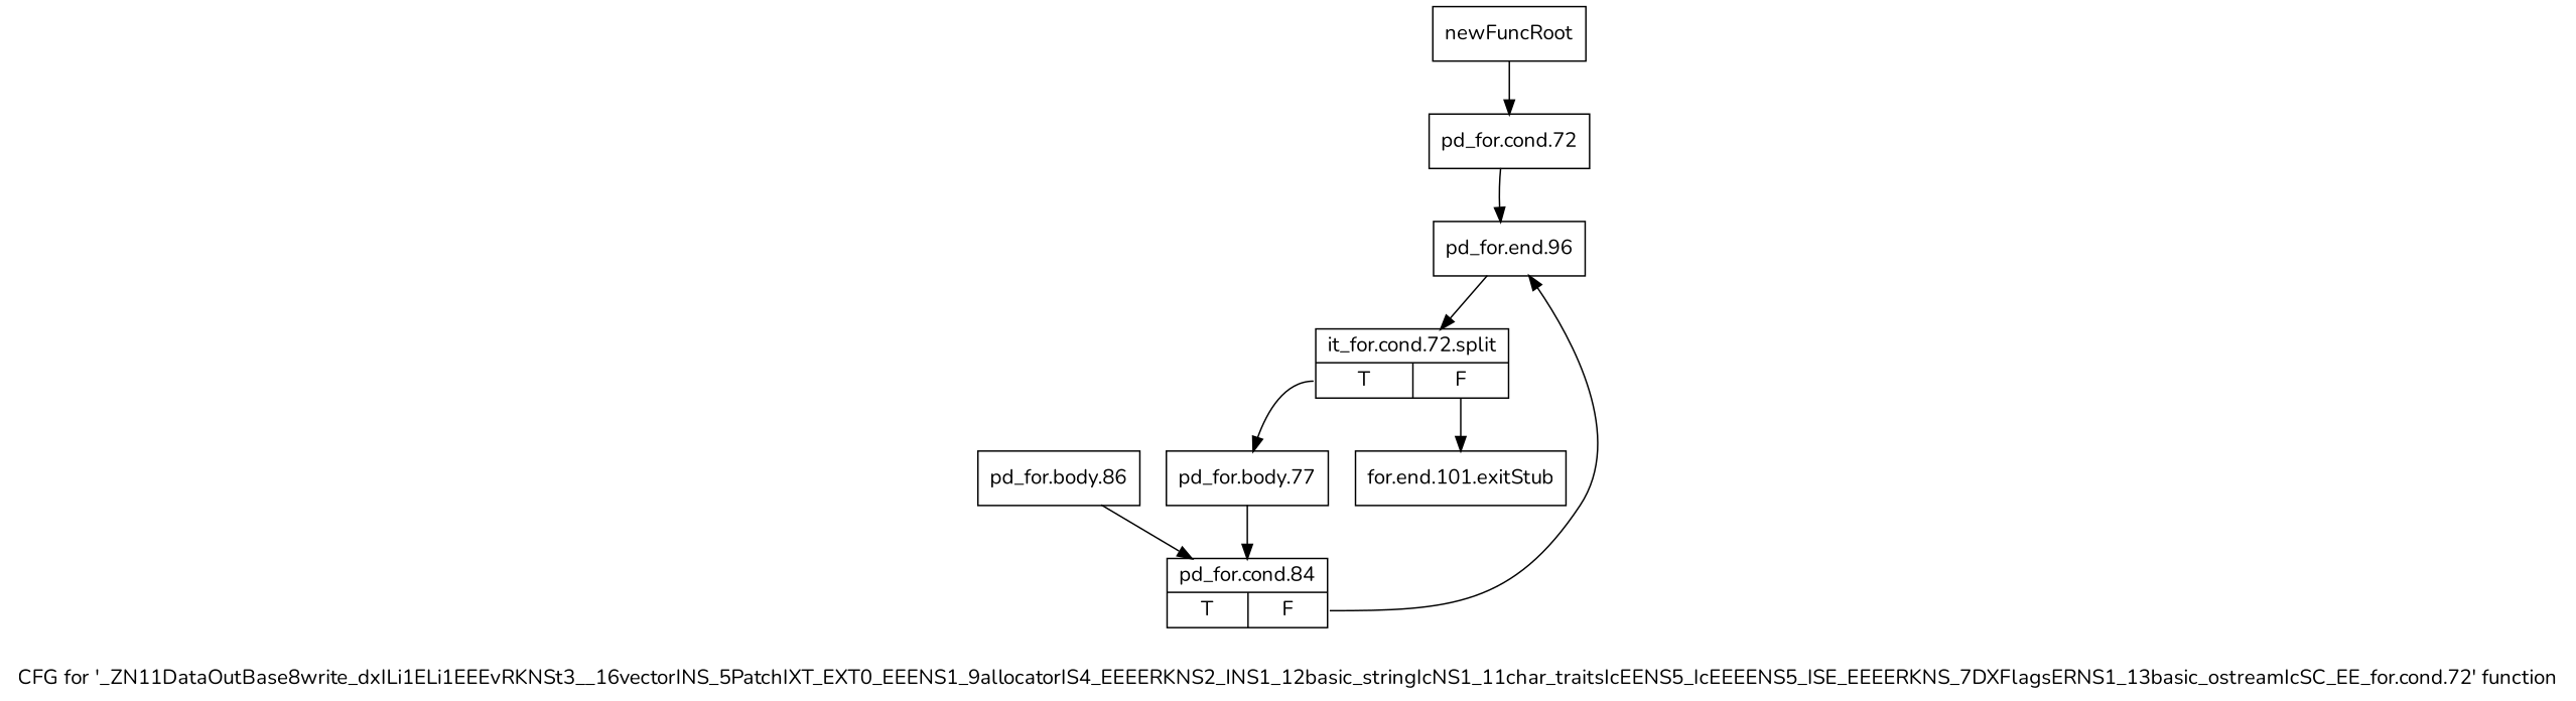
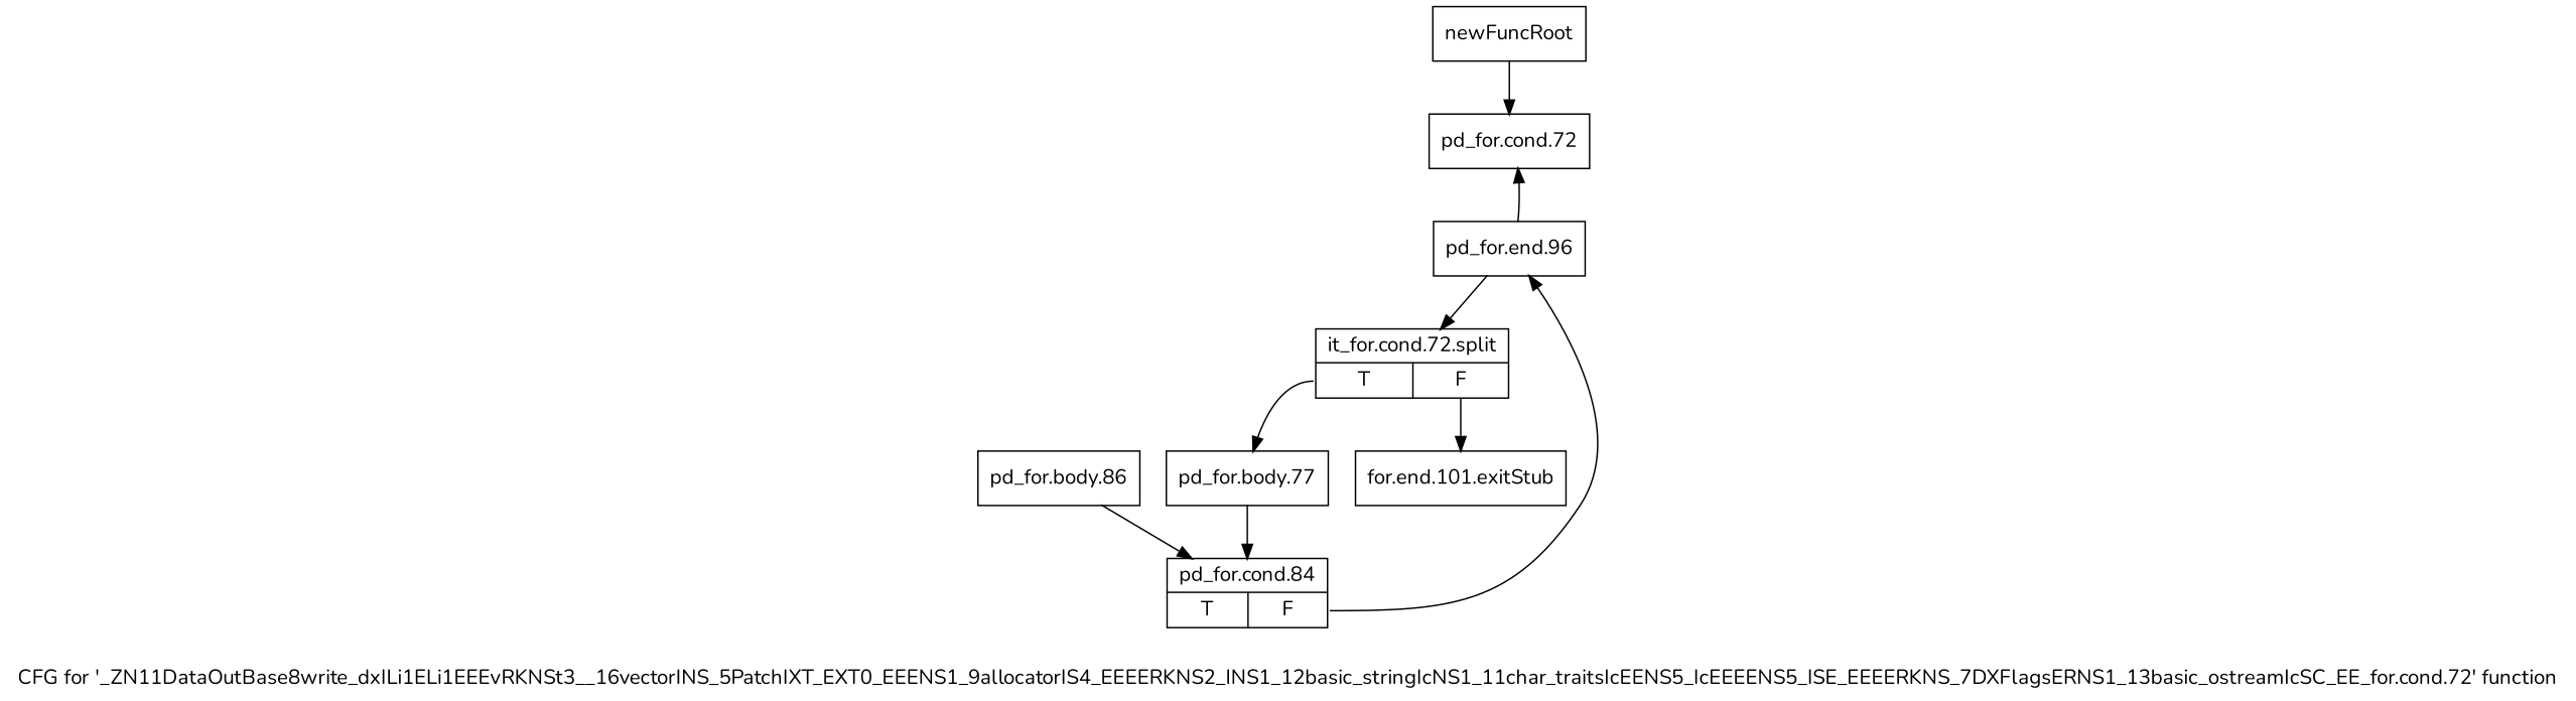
  digraph {
    fontname=Nunito
    label="CFG for '_ZN11DataOutBase8write_dxILi1ELi1EEEvRKNSt3__16vectorINS_5PatchIXT_EXT0_EEENS1_9allocatorIS4_EEEERKNS2_INS1_12basic_stringIcNS1_11char_traitsIcEENS5_IcEEEENS5_ISE_EEEERKNS_7DXFlagsERNS1_13basic_ostreamIcSC_EE_for.cond.72' function"
    node [fontname=Nunito shape=record]
    edge [fontname=Nunito]
    n1 [label="{newFuncRoot}"]
    n2 [label="{pd_for.cond.72}"]
    n3 [label="{it_for.cond.72.split|{<s0>T|<s1>F}}"]
    n4 [label="{for.end.101.exitStub}"]
    n5 [label="{pd_for.body.77}"]
    n6 [label="{pd_for.cond.84|{<s0>T|<s1>F}}"]
    n7 [label="{pd_for.end.96}"]
    n8 [label="{pd_for.body.86}"]
    n1 -> n2
    n3 -> n4 [tailport=s1]
    n3 -> n5 [tailport=s0]
    n5 -> n6
    n6 -> n7 [tailport=s1]
-   n2 -> n7
+   n7 -> n2
    n7 -> n3
    n8 -> n6
  }
